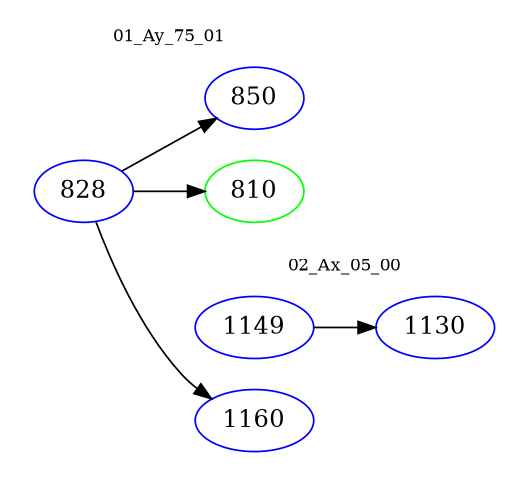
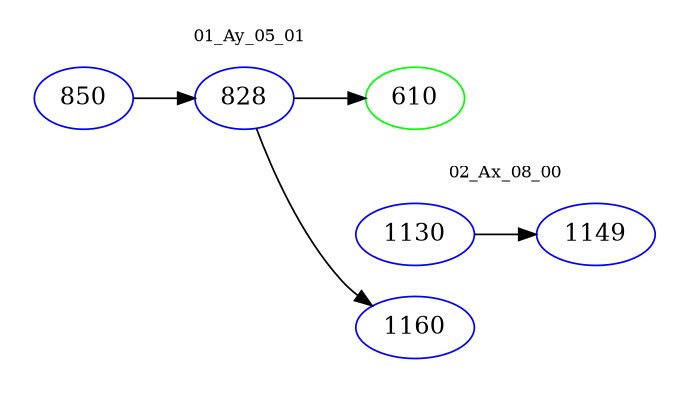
  digraph {
    rankdir=LR
    node [color=blue]
    edge [color=black]
    n1 [label=1149]
    n2 [label=1130]
    n3 [label=1160]
    n4 [label=828]
-   n5 [color=green label=810]
+   n5 [color=green label=610]
    n6 [label=850]
    subgraph cluster_1 {
      color=white
      fontsize=10
-     label="02_Ax_05_00"
+     label="02_Ax_08_00"
      n1
      n2
      n3
    }
    subgraph cluster_2 {
      color=white
      fontsize=10
-     label="01_Ay_75_01"
+     label="01_Ay_05_01"
      n4
      n5
      n6
    }
-   n1 -> n2
+   n2 -> n1
    n4 -> n3
    n4 -> n5
-   n4 -> n6
+   n6 -> n4
  }
